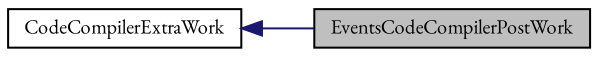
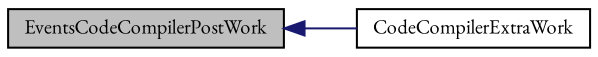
  digraph {
    rankdir=LR
    fontname="EB Garamond"
    node [color=black fontname="EB Garamond" fontsize=10 shape=record style=filled]
    n1 [fillcolor=grey75 fontcolor=black height=0.2 label=EventsCodeCompilerPostWork width=0.4]
    n2 [fillcolor=white height=0.2 label=CodeCompilerExtraWork width=0.4]
-   n2 -> n1 [color=midnightblue dir=back fontname="EB Garamond" fontsize=10 labelfontname=Helvetica labelfontsize=10 style=solid]
+   n1 -> n2 [color=midnightblue dir=back fontname="EB Garamond" fontsize=10 labelfontname=Helvetica labelfontsize=10 style=solid]
  }
